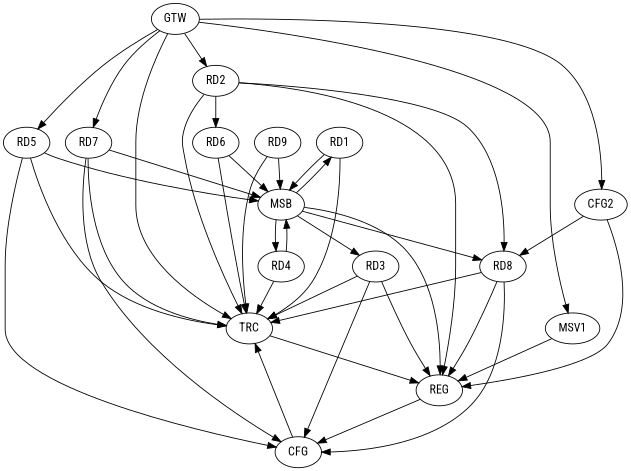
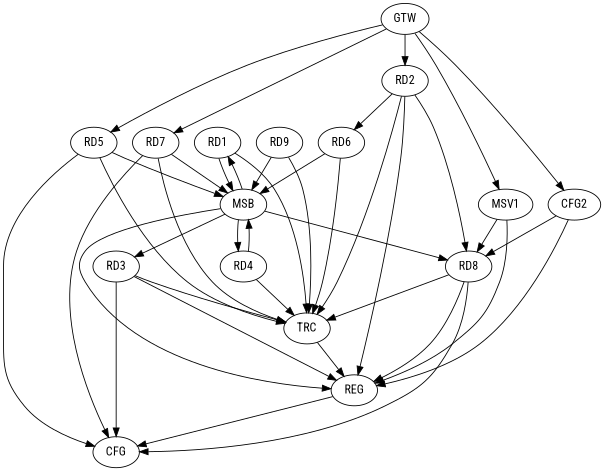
  strict digraph {
    fontname="Roboto Condensed"
    node [fontname="Roboto Condensed"]
    edge [fontname="Roboto Condensed"]
    n1 [label=RD1]
    n2 [label=MSB]
    n3 [label=TRC]
    n4 [label=RD8]
    n5 [label=REG]
    n6 [label=RD3]
    n7 [label=RD4]
    n8 [label=RD2]
    n9 [label=RD6]
    n10 [label=CFG]
    n11 [label=RD5]
    n12 [label=RD7]
    n13 [label=RD9]
    n14 [label=GTW]
    n15 [label=MSV1]
    n16 [label=CFG2]
    n1 -> n2
    n1 -> n3
    n2 -> n1
    n2 -> n4
    n2 -> n5
    n2 -> n6
    n2 -> n7
    n3 -> n5
    n4 -> n3
    n4 -> n5
    n4 -> n10
    n5 -> n10
    n6 -> n3
    n6 -> n5
    n6 -> n10
    n7 -> n2
    n7 -> n3
    n8 -> n3
    n8 -> n4
    n8 -> n5
    n8 -> n9
    n9 -> n2
    n9 -> n3
-   n10 -> n3
    n11 -> n2
    n11 -> n3
    n11 -> n10
    n12 -> n2
    n12 -> n3
    n12 -> n10
    n13 -> n2
    n13 -> n3
-   n14 -> n3
    n14 -> n8
    n14 -> n11
    n14 -> n12
    n14 -> n15
    n14 -> n16
+   n15 -> n4
    n15 -> n5
    n16 -> n4
    n16 -> n5
  }
